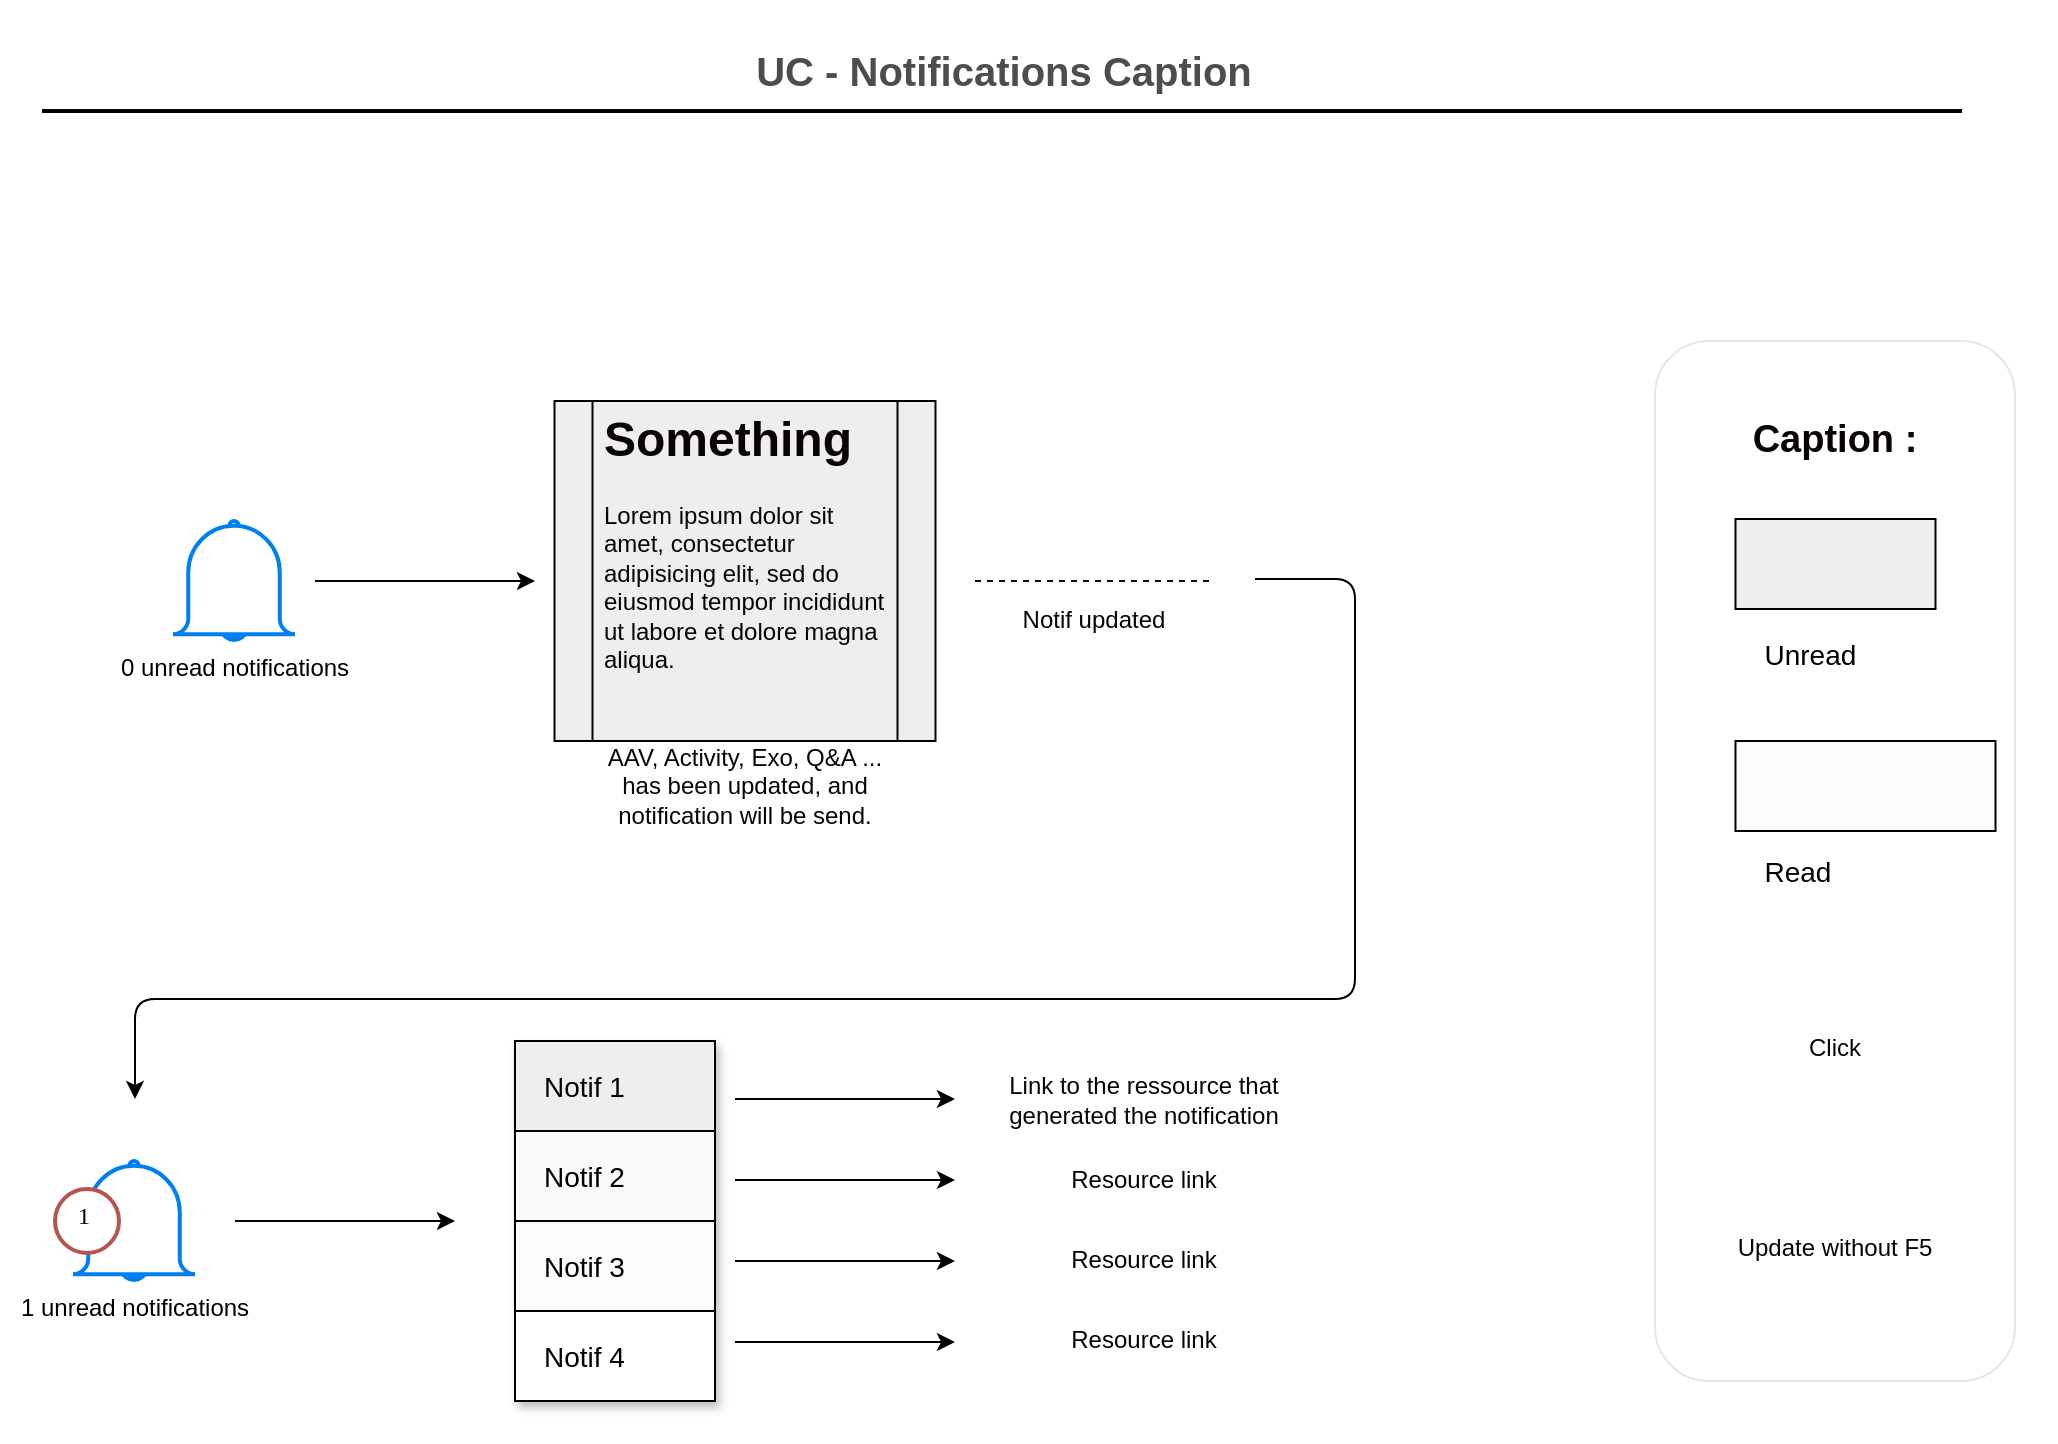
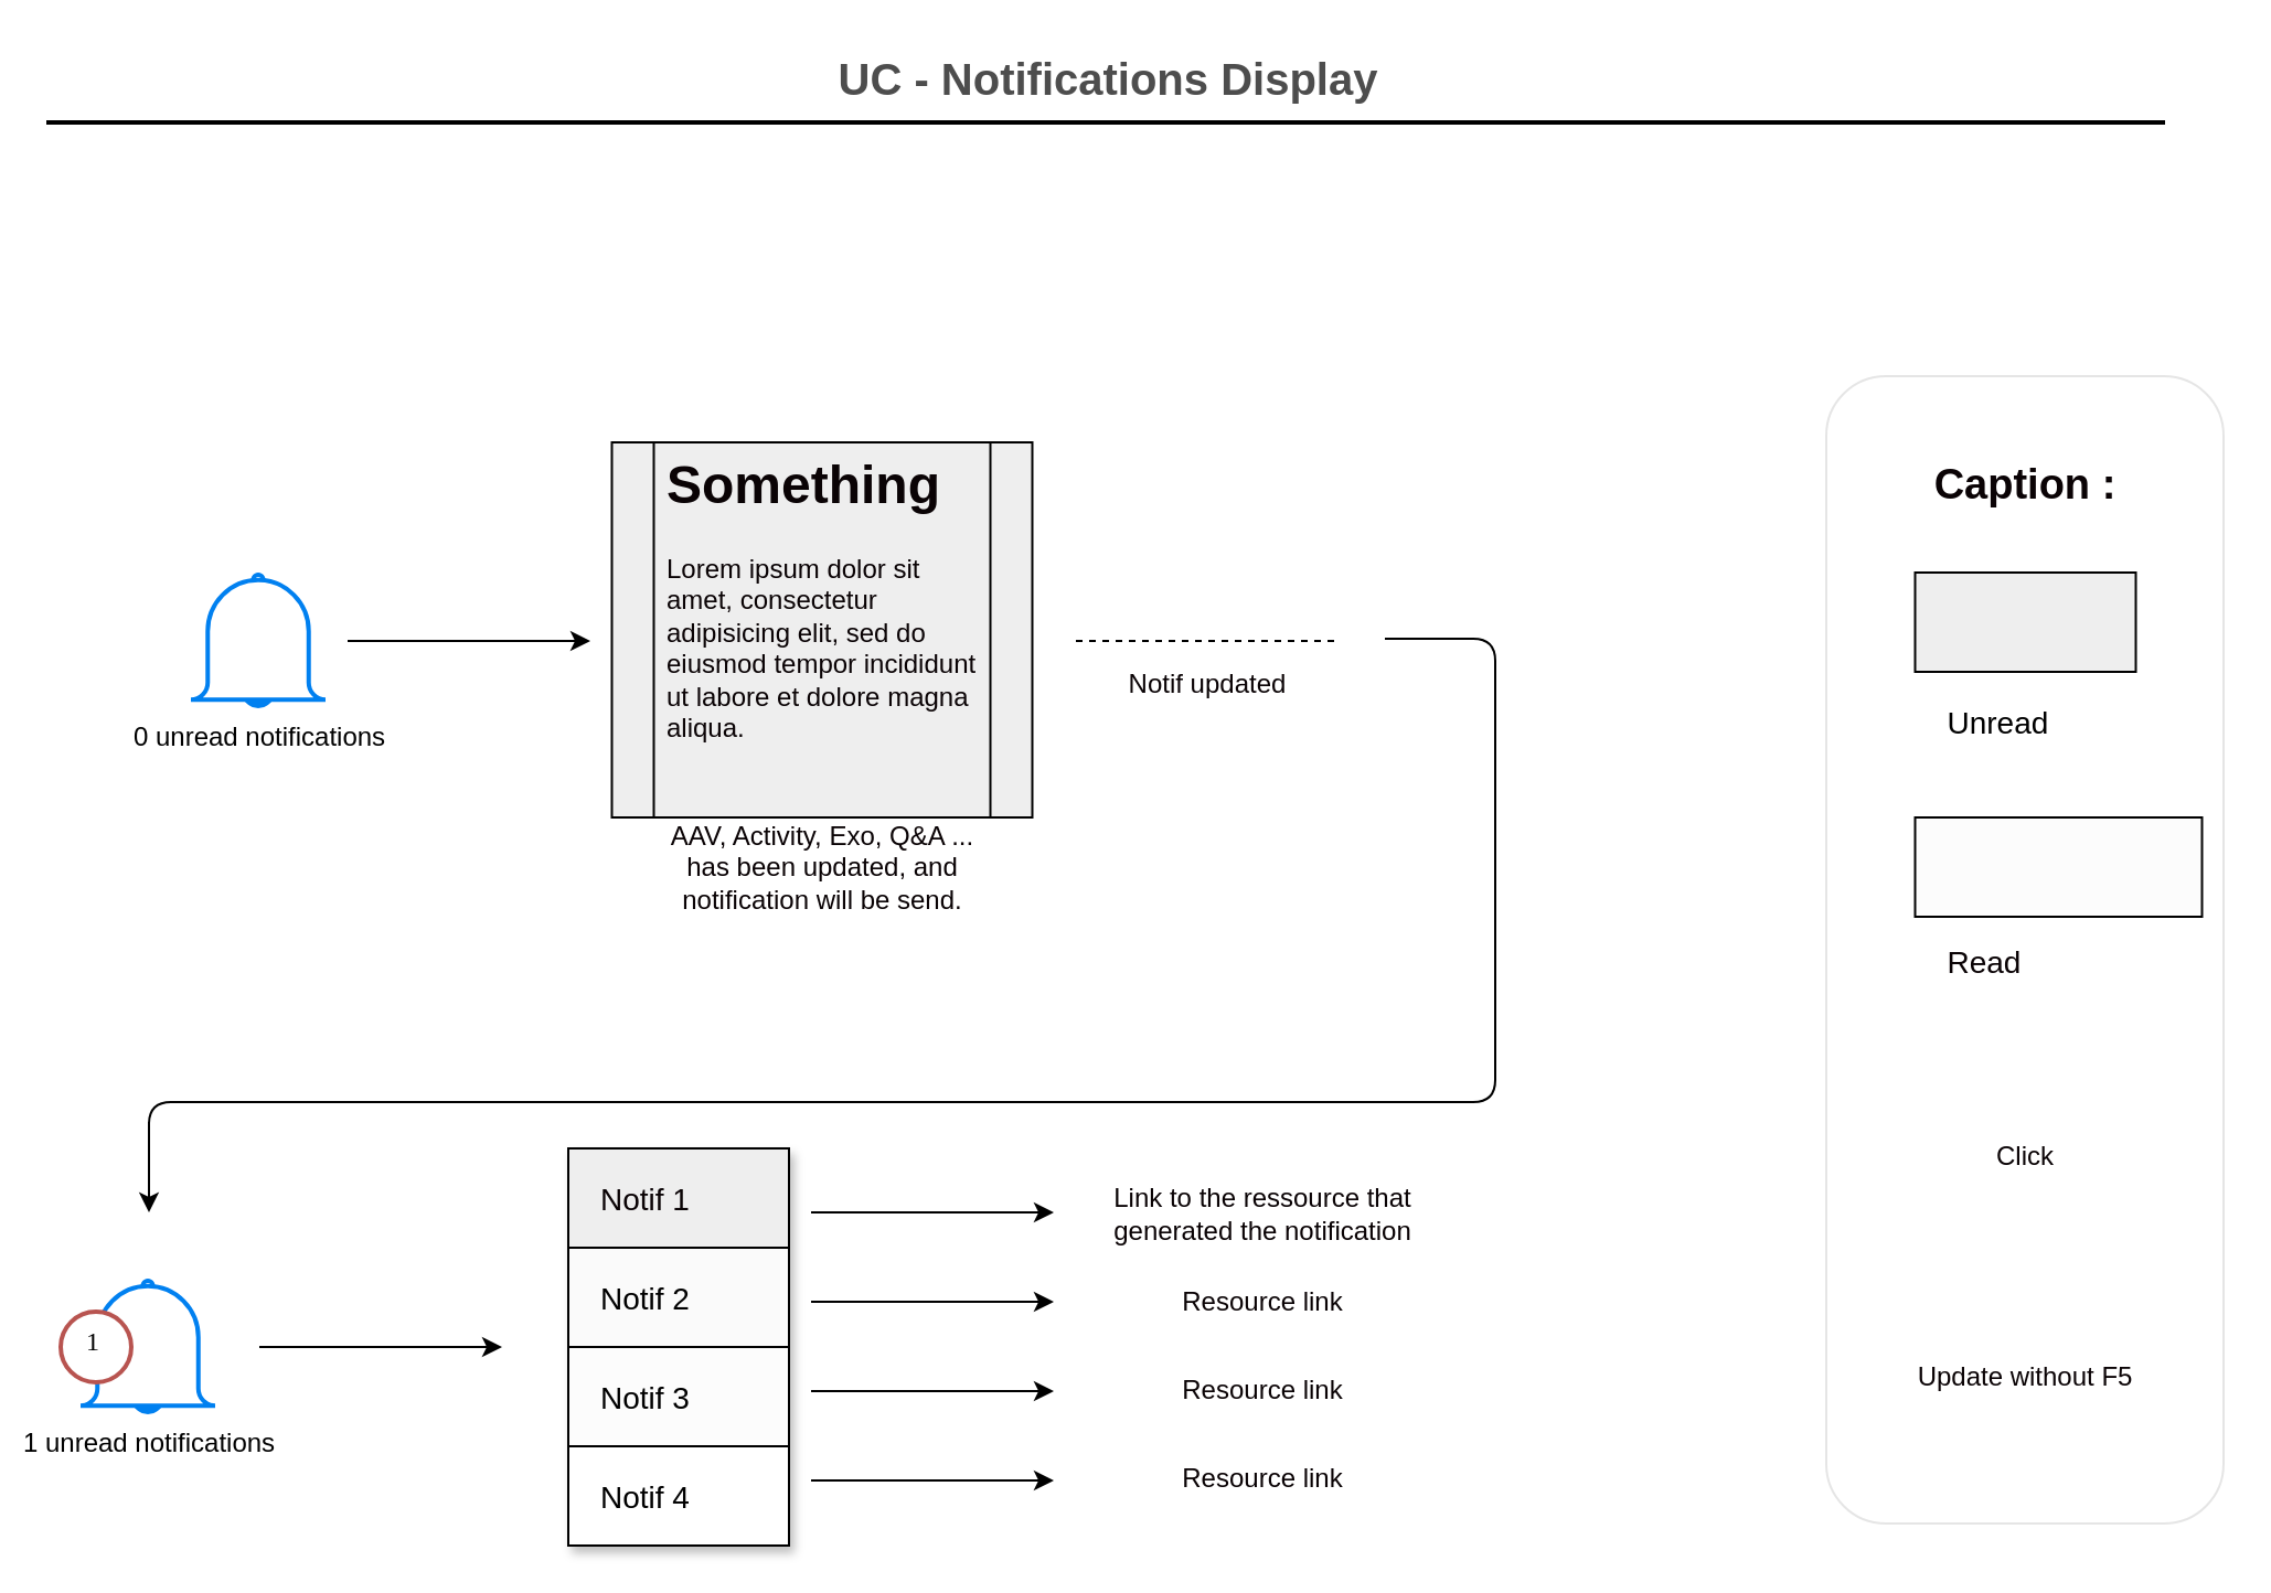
  <mxCell id="0" />
  <mxCell id="1" parent="0" />
  <mxCell id="2" value="" style="rounded=1;whiteSpace=wrap;html=1;shadow=0;glass=0;strokeOpacity=10;fillOpacity=60;container=0;backgroundOutline=1;dropTarget=1;" parent="1" vertex="1"><mxGeometry x="827" y="170" width="180" height="520" as="geometry" /></mxCell>
- <mxCell id="3" value="UC - Notifications Caption" style="text;html=1;strokeColor=none;fillColor=none;align=center;verticalAlign=middle;whiteSpace=wrap;rounded=0;fontStyle=1;fontSize=20;fontColor=#4D4D4D;" parent="1" vertex="1"><mxGeometry x="106.5" y="20" width="790" height="30" as="geometry" /></mxCell>
+ <mxCell id="3" value="UC - Notifications Display" style="text;html=1;strokeColor=none;fillColor=none;align=center;verticalAlign=middle;whiteSpace=wrap;rounded=0;fontStyle=1;fontSize=20;fontColor=#4D4D4D;" parent="1" vertex="1"><mxGeometry x="106.5" y="20" width="790" height="30" as="geometry" /></mxCell>
  <mxCell id="4" value="" style="line;strokeWidth=2;html=1;fontSize=20;fontColor=#4D4D4D;" parent="1" vertex="1"><mxGeometry x="20.5" y="50" width="960" height="10" as="geometry" /></mxCell>
  <mxCell id="5" value="0 unread notifications" style="html=1;verticalLabelPosition=bottom;align=center;labelBackgroundColor=#ffffff;verticalAlign=top;strokeWidth=2;strokeColor=#0080F0;shadow=0;dashed=0;shape=mxgraph.ios7.icons.bell;" parent="1" vertex="1"><mxGeometry x="86" y="260" width="61" height="60" as="geometry" /></mxCell>
  <mxCell id="6" value="" style="dashed=0;align=center;fontSize=12;shape=rect;fillColor=#ffffff;strokeColor=#000000;shadow=1;" parent="1" vertex="1"><mxGeometry x="257" y="520" width="100" height="180" as="geometry" /></mxCell>
  <mxCell id="7" value="Notif 1" style="text;fontColor=#0A0305;verticalAlign=middle;spacingLeft=13;fontSize=14;resizeWidth=1;fillColor=#EEEEEE;strokeColor=#000000;" parent="6" vertex="1"><mxGeometry width="100" height="45" relative="1" as="geometry" /></mxCell>
  <mxCell id="8" value="Notif 2" style="text;fontColor=#000000;verticalAlign=middle;spacingLeft=13;fontSize=14;fillColor=#FAFAFA;resizeWidth=1;strokeColor=#000000;" parent="6" vertex="1"><mxGeometry width="100" height="45" relative="1" as="geometry"><mxPoint y="45" as="offset" /></mxGeometry></mxCell>
  <mxCell id="9" value="Notif 3" style="text;fontColor=#000000;verticalAlign=middle;spacingLeft=13;fontSize=14;resizeWidth=1;fillColor=#FCFCFC;strokeColor=#000000;" parent="6" vertex="1"><mxGeometry width="100" height="45" relative="1" as="geometry"><mxPoint y="90" as="offset" /></mxGeometry></mxCell>
  <mxCell id="10" value="Notif 4" style="text;fontColor=#000000;verticalAlign=middle;spacingLeft=13;fontSize=14;resizeWidth=1;strokeColor=#000000;" parent="6" vertex="1"><mxGeometry width="100" height="45" relative="1" as="geometry"><mxPoint y="135" as="offset" /></mxGeometry></mxCell>
  <mxCell id="11" value="" style="shape=image;html=1;verticalAlign=top;verticalLabelPosition=bottom;labelBackgroundColor=#ffffff;imageAspect=0;aspect=fixed;image=https://cdn2.iconfinder.com/data/icons/function_icon_set/circle_red.png;strokeColor=#000000;fillColor=#EEEEEE;fontColor=#0A0305;" parent="6" vertex="1"><mxGeometry x="70" y="13" width="20" height="20" as="geometry" /></mxCell>
  <mxCell id="12" value="" style="endArrow=classic;html=1;" parent="1" edge="1"><mxGeometry width="50" height="50" relative="1" as="geometry"><mxPoint x="157" y="290" as="sourcePoint" /><mxPoint x="267" y="290" as="targetPoint" /></mxGeometry></mxCell>
  <mxCell id="13" value="" style="endArrow=classic;html=1;fontColor=#0A0305;" parent="1" edge="1"><mxGeometry width="50" height="50" relative="1" as="geometry"><mxPoint x="367" y="549" as="sourcePoint" /><mxPoint x="477" y="549" as="targetPoint" /></mxGeometry></mxCell>
  <mxCell id="14" value="" style="endArrow=classic;html=1;fontColor=#0A0305;" parent="1" edge="1"><mxGeometry width="50" height="50" relative="1" as="geometry"><mxPoint x="367" y="589.5" as="sourcePoint" /><mxPoint x="477" y="589.5" as="targetPoint" /></mxGeometry></mxCell>
  <mxCell id="15" value="Link to the ressource that generated the notification" style="text;html=1;strokeColor=none;fillColor=none;align=center;verticalAlign=middle;whiteSpace=wrap;rounded=0;fontColor=#0A0305;" parent="1" vertex="1"><mxGeometry x="487" y="540" width="170" height="20" as="geometry" /></mxCell>
  <mxCell id="16" value="Resource link" style="text;html=1;strokeColor=none;fillColor=none;align=center;verticalAlign=middle;whiteSpace=wrap;rounded=0;fontColor=#0A0305;" parent="1" vertex="1"><mxGeometry x="487" y="620" width="170" height="20" as="geometry" /></mxCell>
  <mxCell id="17" value="Resource link" style="text;html=1;strokeColor=none;fillColor=none;align=center;verticalAlign=middle;whiteSpace=wrap;rounded=0;fontColor=#0A0305;" parent="1" vertex="1"><mxGeometry x="487" y="660" width="170" height="20" as="geometry" /></mxCell>
  <mxCell id="18" value="Resource link" style="text;html=1;strokeColor=none;fillColor=none;align=center;verticalAlign=middle;whiteSpace=wrap;rounded=0;fontColor=#0A0305;" parent="1" vertex="1"><mxGeometry x="487" y="580" width="170" height="20" as="geometry" /></mxCell>
  <mxCell id="19" value="" style="endArrow=classic;html=1;fontColor=#0A0305;" parent="1" edge="1"><mxGeometry width="50" height="50" relative="1" as="geometry"><mxPoint x="627" y="289" as="sourcePoint" /><mxPoint x="67" y="549" as="targetPoint" /><Array as="points"><mxPoint x="677" y="289" /><mxPoint x="677" y="369" /><mxPoint x="677" y="499" /><mxPoint x="67" y="499" /></Array></mxGeometry></mxCell>
  <mxCell id="20" value="&lt;br&gt;&lt;br&gt;&lt;br&gt;&lt;br&gt;&lt;br&gt;&lt;br&gt;&lt;br&gt;&lt;br&gt;&lt;br&gt;&lt;br&gt;&lt;br&gt;&lt;br&gt;&lt;br&gt;&lt;br&gt;&lt;div&gt;&lt;br&gt;&lt;/div&gt;&lt;div&gt;AAV, Activity, Exo, Q&amp;amp;A ... has been updated, and notification will be send.&lt;/div&gt;" style="shape=process;whiteSpace=wrap;html=1;backgroundOutline=1;strokeColor=#000000;fillColor=#EEEEEE;fontColor=#0A0305;" parent="1" vertex="1"><mxGeometry x="276.75" y="200" width="190.5" height="170" as="geometry" /></mxCell>
  <mxCell id="21" value="&lt;h1&gt;Something&lt;/h1&gt;&lt;p&gt;Lorem ipsum dolor sit amet, consectetur adipisicing elit, sed do eiusmod tempor incididunt ut labore et dolore magna aliqua.&lt;/p&gt;" style="text;html=1;strokeColor=none;fillColor=none;spacing=5;spacingTop=-20;whiteSpace=wrap;overflow=hidden;rounded=0;fontColor=#0A0305;" parent="1" vertex="1"><mxGeometry x="297" y="200" width="150" height="150" as="geometry" /></mxCell>
  <mxCell id="22" value="" style="endArrow=none;dashed=1;html=1;fontColor=#0A0305;" parent="1" edge="1"><mxGeometry width="50" height="50" relative="1" as="geometry"><mxPoint x="487" y="290" as="sourcePoint" /><mxPoint x="607" y="290" as="targetPoint" /></mxGeometry></mxCell>
  <mxCell id="23" value="Notif updated" style="text;html=1;strokeColor=none;fillColor=none;align=center;verticalAlign=middle;whiteSpace=wrap;rounded=0;fontColor=#0A0305;" parent="1" vertex="1"><mxGeometry x="497" y="300" width="100" height="20" as="geometry" /></mxCell>
  <mxCell id="24" value="1 unread notifications" style="html=1;verticalLabelPosition=bottom;align=center;labelBackgroundColor=#ffffff;verticalAlign=top;strokeWidth=2;strokeColor=#0080F0;shadow=0;dashed=0;shape=mxgraph.ios7.icons.bell;" parent="1" vertex="1"><mxGeometry x="36" y="580" width="61" height="60" as="geometry" /></mxCell>
  <mxCell id="25" value="1" style="ellipse;whiteSpace=wrap;html=1;aspect=fixed;strokeWidth=2;fontFamily=Tahoma;spacingBottom=4;spacingRight=2;strokeColor=#b85450;fillColor=#ffffff;" parent="1" vertex="1"><mxGeometry x="27" y="594" width="32" height="32" as="geometry" /></mxCell>
  <mxCell id="26" value="" style="shape=image;html=1;verticalAlign=top;verticalLabelPosition=bottom;labelBackgroundColor=#ffffff;imageAspect=0;aspect=fixed;image=https://cdn3.iconfinder.com/data/icons/faticons/32/sync-01-128.png;strokeColor=#000000;fillColor=#EEEEEE;fontColor=#0A0305;" parent="1" vertex="1"><mxGeometry x="522" y="220" width="50" height="50" as="geometry" /></mxCell>
  <mxCell id="27" value="" style="endArrow=classic;html=1;" parent="1" edge="1"><mxGeometry width="50" height="50" relative="1" as="geometry"><mxPoint x="117" y="610" as="sourcePoint" /><mxPoint x="227" y="610" as="targetPoint" /></mxGeometry></mxCell>
  <mxCell id="28" value="Unread" style="text;fontColor=#000000;verticalAlign=middle;spacingLeft=13;fontSize=14;fillColor=#eeeeee;resizeWidth=1;strokeColor=#000000;" parent="1" vertex="1"><mxGeometry x="867.25" y="259" width="100" height="45" as="geometry"><mxPoint y="45" as="offset" /></mxGeometry></mxCell>
  <mxCell id="29" value="" style="shape=image;html=1;verticalAlign=top;verticalLabelPosition=bottom;labelBackgroundColor=#ffffff;imageAspect=0;aspect=fixed;image=https://cdn2.iconfinder.com/data/icons/function_icon_set/circle_red.png;strokeColor=#000000;fillColor=#EEEEEE;fontColor=#0A0305;" parent="1" vertex="1"><mxGeometry x="933.75" y="271.5" width="20" height="20" as="geometry" /></mxCell>
  <mxCell id="30" value="&#10;&#10;&#10;&#10;&#10;Read" style="text;fontColor=#0A0305;verticalAlign=middle;spacingLeft=13;fontSize=14;resizeWidth=1;fillColor=#FCFCFC;strokeColor=#000000;" parent="1" vertex="1"><mxGeometry x="867.25" y="370" width="130" height="45" as="geometry" /></mxCell>
  <mxCell id="31" value="&lt;font style=&quot;font-size: 19px&quot;&gt;&lt;b&gt;Caption :&lt;/b&gt;&lt;/font&gt;" style="text;html=1;strokeColor=none;fillColor=none;align=center;verticalAlign=middle;whiteSpace=wrap;rounded=0;fontColor=#0A0305;" parent="1" vertex="1"><mxGeometry x="854" y="200" width="126.5" height="40" as="geometry" /></mxCell>
  <mxCell id="32" value="Update without F5" style="shape=image;html=1;verticalAlign=top;verticalLabelPosition=bottom;labelBackgroundColor=#ffffff;imageAspect=0;aspect=fixed;image=https://cdn3.iconfinder.com/data/icons/faticons/32/sync-01-128.png;strokeColor=#000000;fillColor=#EEEEEE;fontColor=#0A0305;" parent="1" vertex="1"><mxGeometry x="892" y="560" width="50" height="50" as="geometry" /></mxCell>
  <mxCell id="33" value="" style="shape=image;html=1;verticalAlign=top;verticalLabelPosition=bottom;labelBackgroundColor=#ffffff;imageAspect=0;aspect=fixed;image=https://cdn0.iconfinder.com/data/icons/very-basic-android-l-lollipop-icon-pack/24/cursor-128.png;rounded=1;shadow=0;glass=0;strokeColor=#000000;fillColor=#FCFCFC;fontColor=#0A0305;" parent="1" vertex="1"><mxGeometry x="67" y="620" width="30" height="30" as="geometry" /></mxCell>
  <mxCell id="34" value="Click" style="shape=image;html=1;verticalAlign=top;verticalLabelPosition=bottom;labelBackgroundColor=#ffffff;imageAspect=0;aspect=fixed;image=https://cdn0.iconfinder.com/data/icons/very-basic-android-l-lollipop-icon-pack/24/cursor-128.png;rounded=1;shadow=0;glass=0;strokeColor=#000000;fillColor=#FCFCFC;fontColor=#0A0305;" parent="1" vertex="1"><mxGeometry x="902" y="480" width="30" height="30" as="geometry" /></mxCell>
  <mxCell id="35" value="" style="endArrow=classic;html=1;fontColor=#0A0305;" edge="1" parent="1"><mxGeometry width="50" height="50" relative="1" as="geometry"><mxPoint x="367" y="630" as="sourcePoint" /><mxPoint x="477" y="630" as="targetPoint" /></mxGeometry></mxCell>
  <mxCell id="36" value="" style="endArrow=classic;html=1;fontColor=#0A0305;" edge="1" parent="1"><mxGeometry width="50" height="50" relative="1" as="geometry"><mxPoint x="367" y="670.5" as="sourcePoint" /><mxPoint x="477" y="670.5" as="targetPoint" /></mxGeometry></mxCell>
